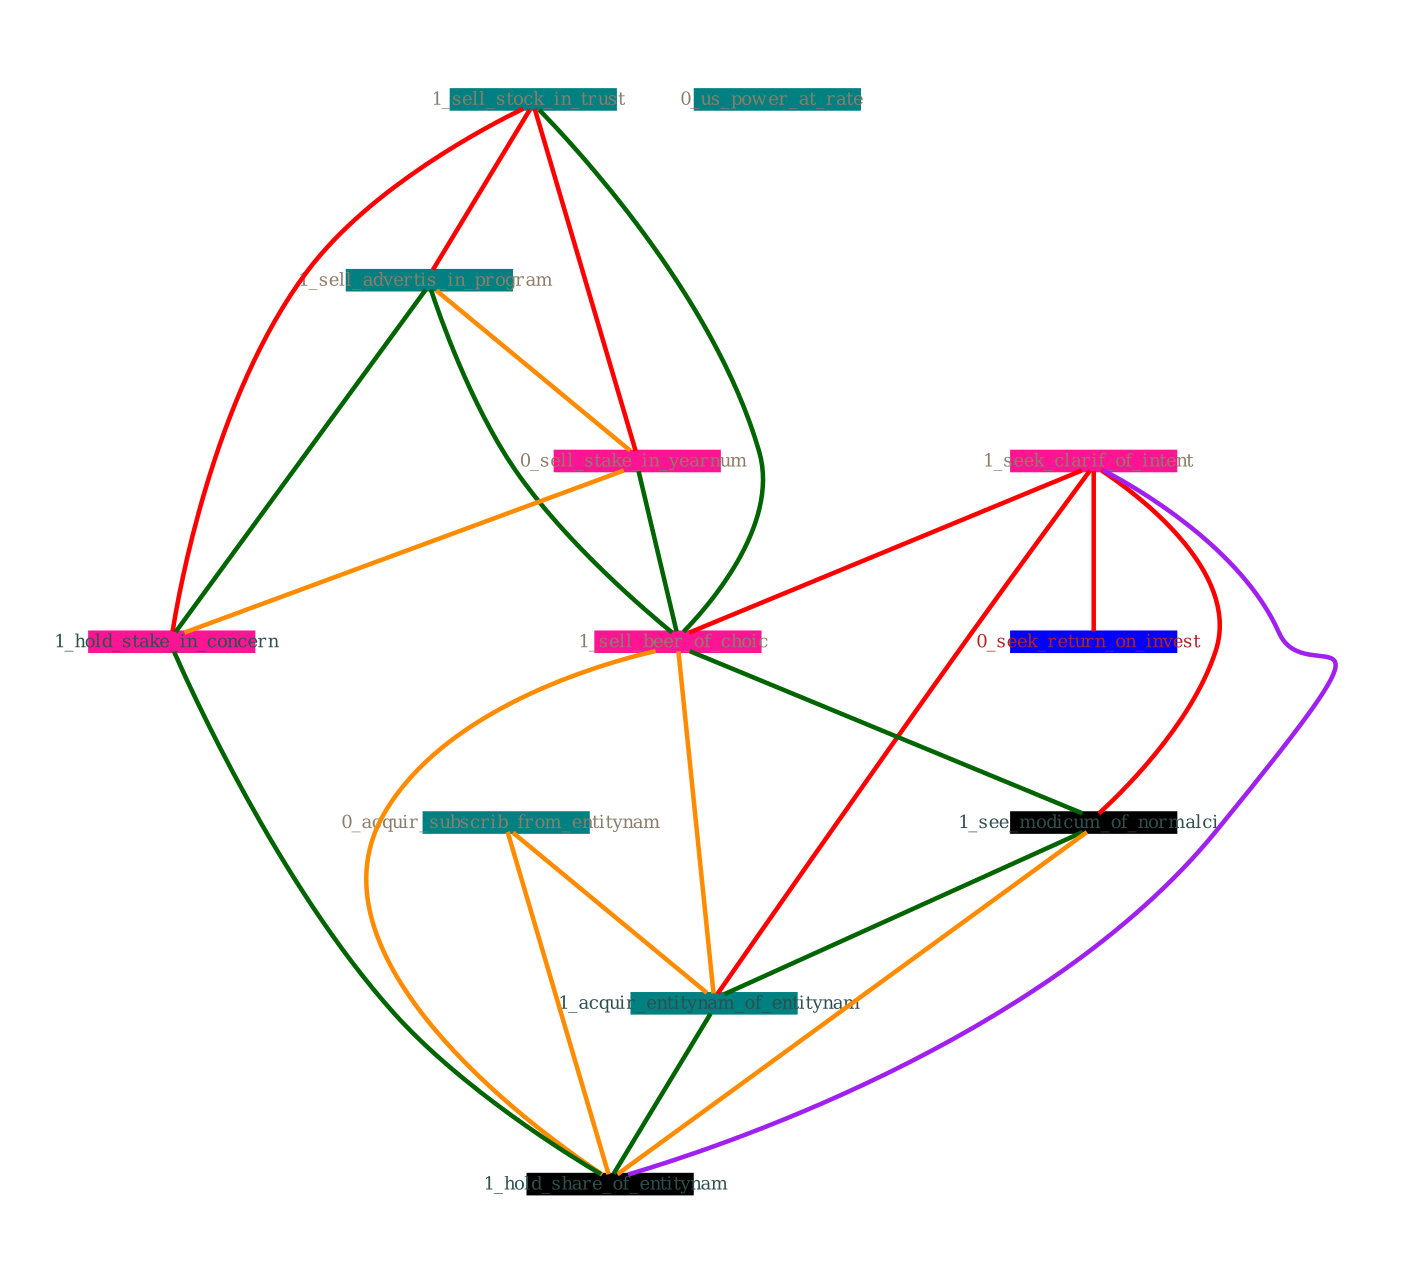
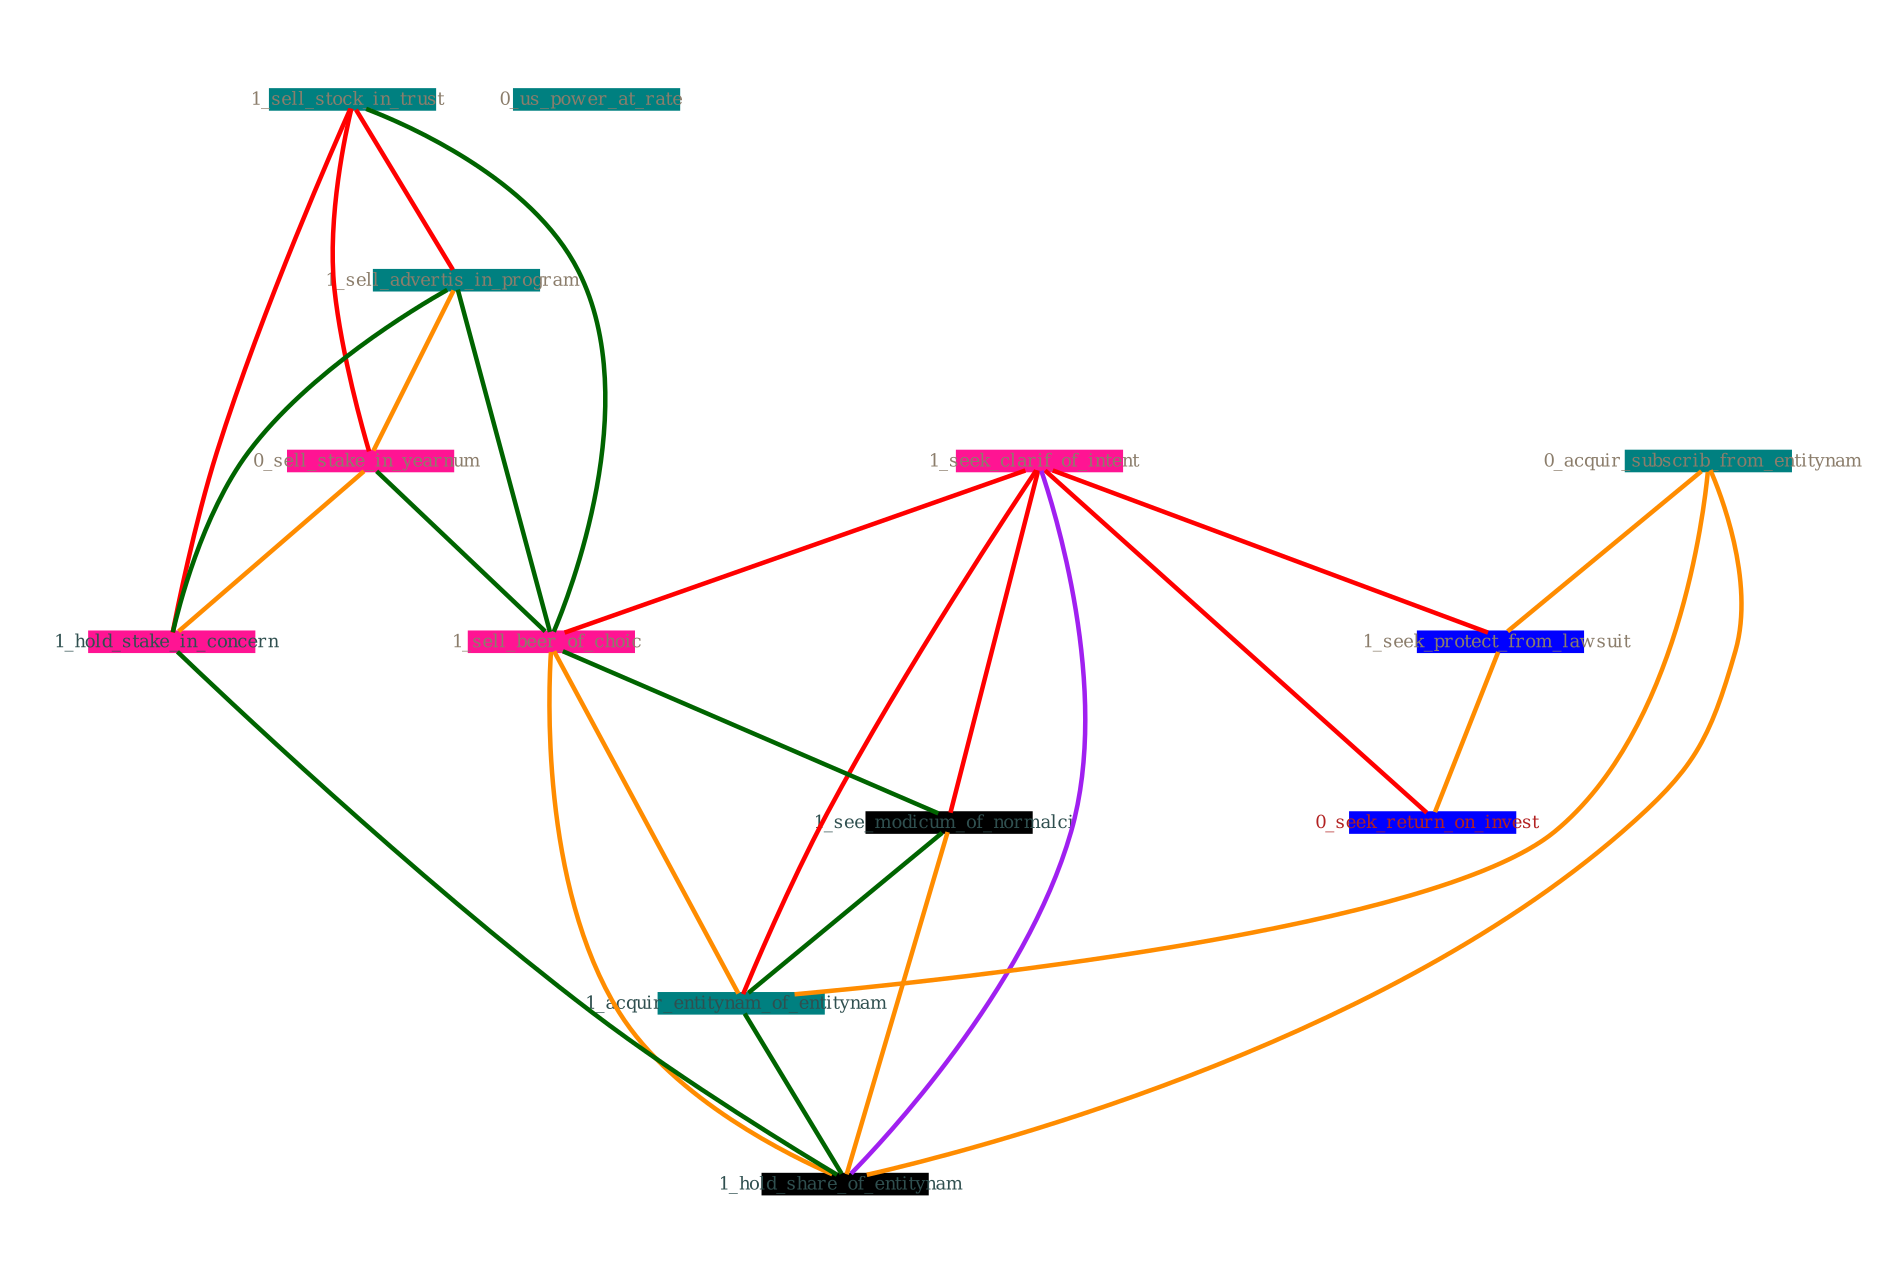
  graph {
    node [color=teal fixedsize=true fontcolor="#8b7d6b" fontsize=4 shape=polygon style=filled]
    edge [color=darkorange w=1]
    "1_sell_stock_in_trust " [height=.06 width=.5]
    "1_seek_clarif_of_intent " [color=deeppink height=.06 width=.5]
    "1_sell_advertis_in_program " [height=.06 width=.5]
    "0_sell_stake_in_yearnum " [color=deeppink height=.06 width=.5]
    "0_acquir_subscrib_from_entitynam " [height=.06 width=.5]
    "0_us_power_at_rate " [height=.06 width=.5]
+   "1_seek_protect_from_lawsuit " [color=blue height=.06 width=.5]
    "1_sell_beer_of_choic " [color=deeppink height=.06 width=.5]
    "0_seek_return_on_invest " [color=blue fontcolor="#b22222" height=.06 width=.5]
    "1_hold_stake_in_concern " [color=deeppink fontcolor="#2f4f4f" height=.06 width=.5]
    "1_see_modicum_of_normalci " [color=black fontcolor="#2f4f4f" height=.06 width=.5]
    "1_acquir_entitynam_of_entitynam " [fontcolor="#2f4f4f" height=.06 width=.5]
    "1_hold_share_of_entitynam " [color=black fontcolor="#2f4f4f" height=.06 width=.5]
    subgraph sub_1 {
      "1_sell_stock_in_trust "
      "1_seek_clarif_of_intent "
      "1_sell_advertis_in_program "
      "0_sell_stake_in_yearnum "
      "0_acquir_subscrib_from_entitynam "
      "0_us_power_at_rate "
+     "1_seek_protect_from_lawsuit "
      "1_sell_beer_of_choic "
    }
    subgraph sub_2 {
      "0_seek_return_on_invest "
    }
    "1_sell_stock_in_trust " -- "1_sell_advertis_in_program " [color=red w=2]
    "1_sell_stock_in_trust " -- "0_sell_stake_in_yearnum " [color=red w=2]
    "1_sell_stock_in_trust " -- "1_sell_beer_of_choic " [color=darkgreen]
    "1_sell_stock_in_trust " -- "1_hold_stake_in_concern " [color=red]
+   "1_seek_clarif_of_intent " -- "1_seek_protect_from_lawsuit " [color=red]
    "1_seek_clarif_of_intent " -- "1_sell_beer_of_choic " [color=red]
    "1_seek_clarif_of_intent " -- "0_seek_return_on_invest " [color=red]
    "1_seek_clarif_of_intent " -- "1_see_modicum_of_normalci " [color=red]
    "1_seek_clarif_of_intent " -- "1_acquir_entitynam_of_entitynam " [color=red]
    "1_seek_clarif_of_intent " -- "1_hold_share_of_entitynam " [color=purple]
    "1_sell_advertis_in_program " -- "0_sell_stake_in_yearnum " [w=2]
    "1_sell_advertis_in_program " -- "1_sell_beer_of_choic " [color=darkgreen]
    "1_sell_advertis_in_program " -- "1_hold_stake_in_concern " [color=darkgreen]
    "0_sell_stake_in_yearnum " -- "1_sell_beer_of_choic " [color=darkgreen]
    "0_sell_stake_in_yearnum " -- "1_hold_stake_in_concern " [w=2]
+   "0_acquir_subscrib_from_entitynam " -- "1_seek_protect_from_lawsuit "
    "0_acquir_subscrib_from_entitynam " -- "1_acquir_entitynam_of_entitynam " [w=2]
    "0_acquir_subscrib_from_entitynam " -- "1_hold_share_of_entitynam "
+   "1_seek_protect_from_lawsuit " -- "0_seek_return_on_invest "
    "1_sell_beer_of_choic " -- "1_see_modicum_of_normalci " [color=darkgreen]
    "1_sell_beer_of_choic " -- "1_acquir_entitynam_of_entitynam "
    "1_sell_beer_of_choic " -- "1_hold_share_of_entitynam "
    "1_hold_stake_in_concern " -- "1_hold_share_of_entitynam " [color=darkgreen]
    "1_see_modicum_of_normalci " -- "1_acquir_entitynam_of_entitynam " [color=darkgreen]
    "1_see_modicum_of_normalci " -- "1_hold_share_of_entitynam "
    "1_acquir_entitynam_of_entitynam " -- "1_hold_share_of_entitynam " [color=darkgreen w=2]
  }
